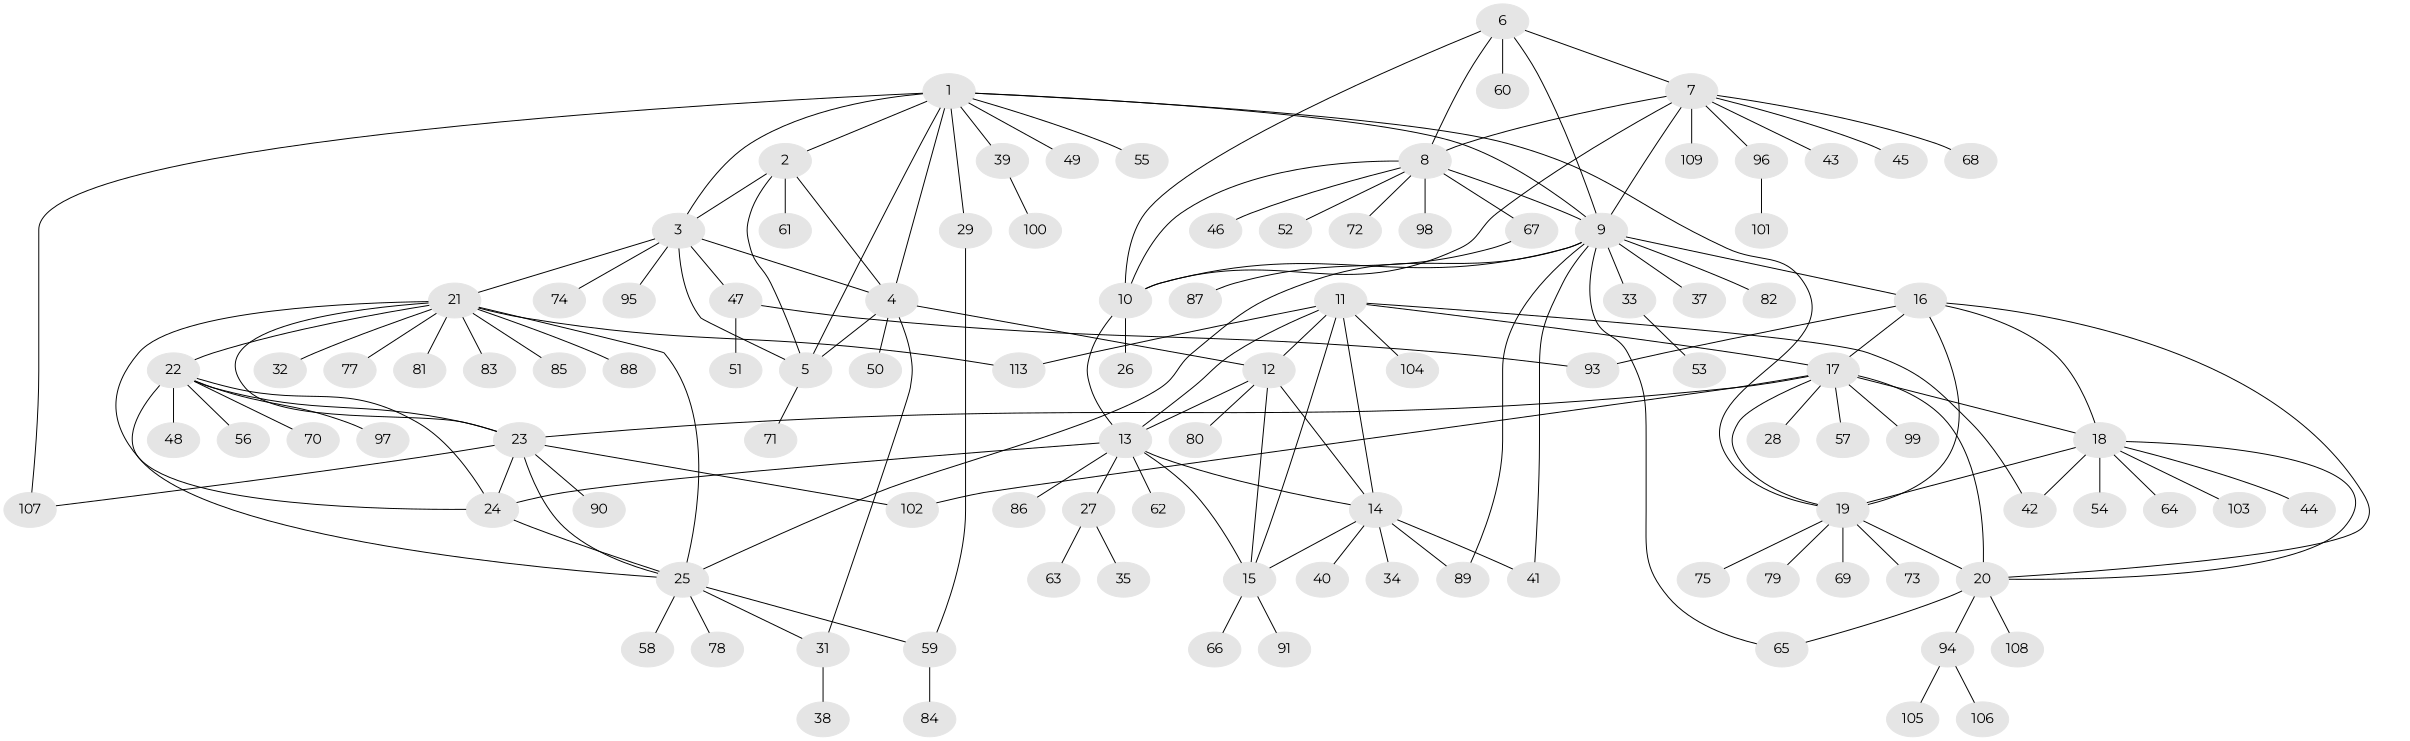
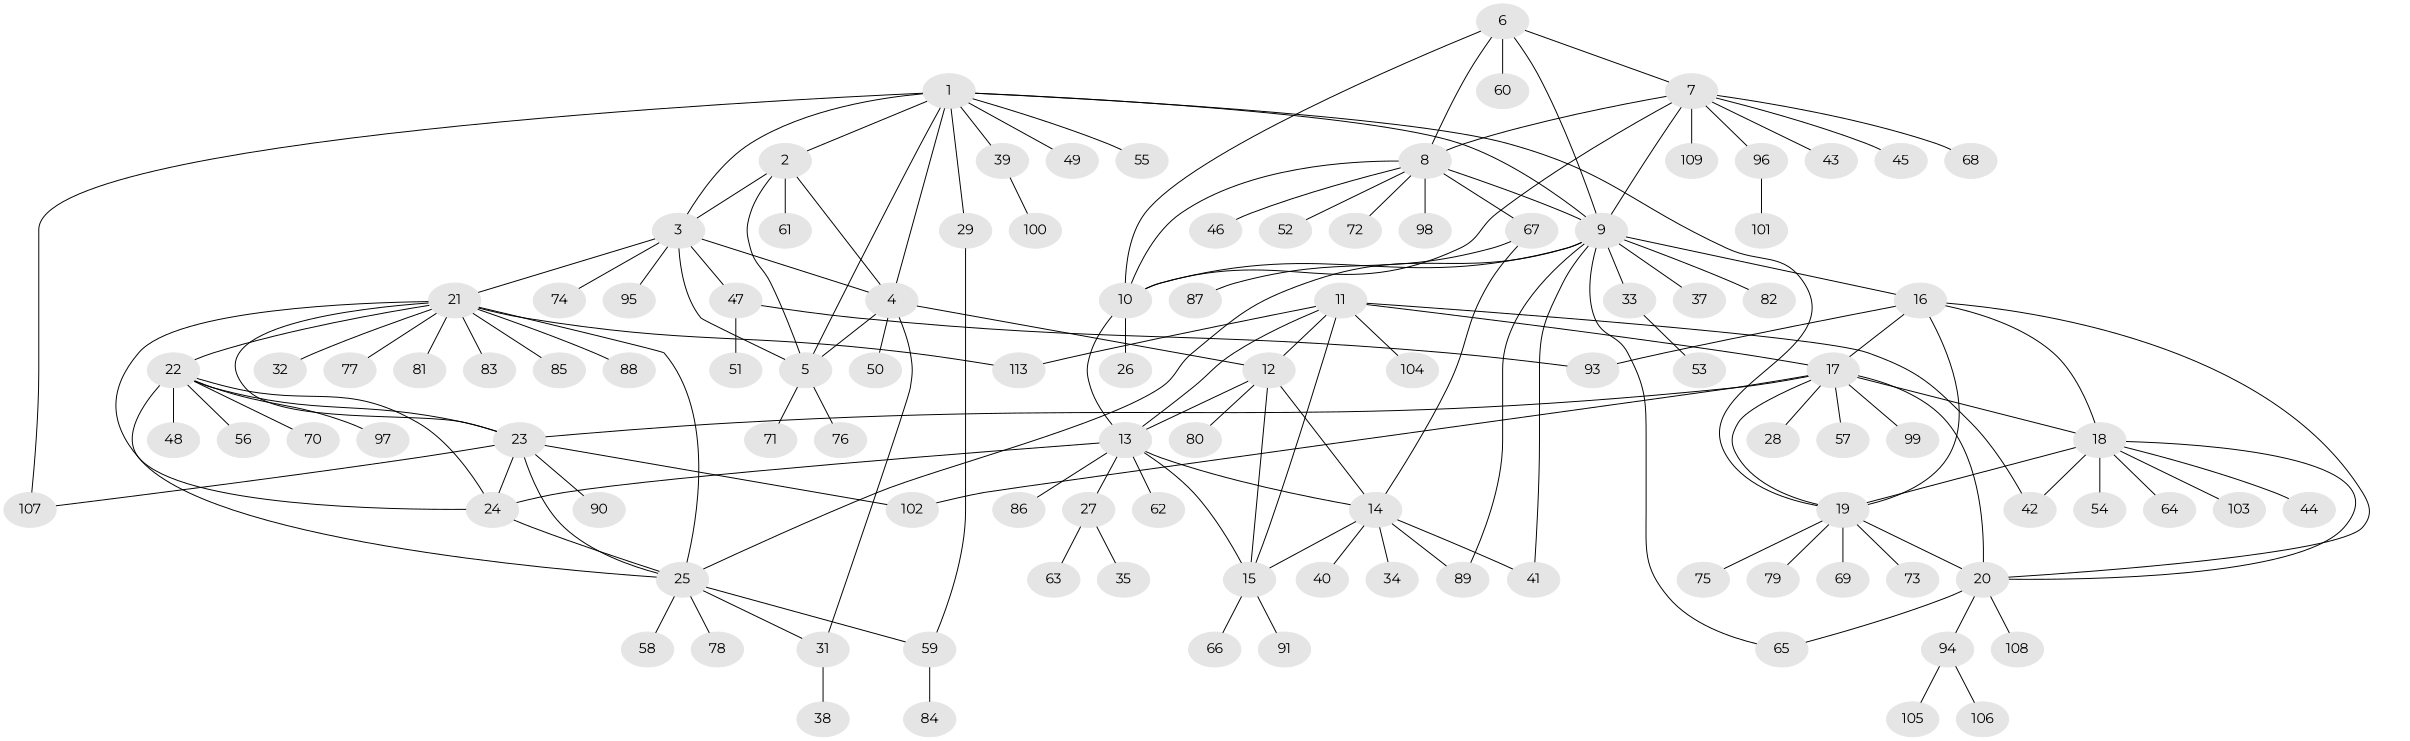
  graph {
    fontname=Montserrat
    node [color=gray90 fontname=Montserrat style=filled]
    edge [fontname=Montserrat]
    1
    2
    3
    4
    5
    9
    19
    29
    39
    49
    55
    107
    61
    21
    47
    74
    95
    12
    31
    50
    71
+   76
    10
    16
    25
    33
    37
    41
    65
    82
    89
    20
    69
    73
    75
    79
    59
    100
    n39 [label=113]
    24
    23
    22
    32
    77
    81
    83
    85
    88
    93
    51
    13
    14
    15
    80
    38
    6
    7
    8
    60
    43
    45
    68
    96
    109
    46
    52
    67
    72
    98
    26
    101
    87
    17
    18
    58
    78
    53
    27
    62
    86
    11
    42
    104
    34
    40
    66
    91
    28
    57
    99
    102
    35
    63
    44
    54
    64
    103
    94
    108
    90
    105
    106
    48
    56
    70
    97
    84
    1 -- 2
    1 -- 3
    1 -- 4
    1 -- 5
    1 -- 9
    1 -- 19
    1 -- 29
    1 -- 39
    1 -- 49
    1 -- 55
    1 -- 107
    2 -- 3
    2 -- 4
    2 -- 5
    2 -- 61
    3 -- 4
    3 -- 5
    3 -- 21
    3 -- 47
    3 -- 74
    3 -- 95
    4 -- 5
    4 -- 12
    4 -- 31
    4 -- 50
    5 -- 71
+   5 -- 76
    9 -- 10
    9 -- 16
    9 -- 25
    9 -- 33
    9 -- 37
    9 -- 41
    9 -- 65
    9 -- 82
    9 -- 89
    19 -- 20
    19 -- 69
    19 -- 73
    19 -- 75
    19 -- 79
    29 -- 59
    39 -- 100
    21 -- 25
    21 -- n39
    21 -- 24
    21 -- 23
    21 -- 22
    21 -- 32
    21 -- 77
    21 -- 81
    21 -- 83
    21 -- 85
    21 -- 88
    47 -- 93
    47 -- 51
    12 -- 13
    12 -- 14
    12 -- 15
    12 -- 80
    31 -- 38
    10 -- 13
    10 -- 26
    16 -- 19
    16 -- 20
    16 -- 93
    16 -- 17
    16 -- 18
    25 -- 31
    25 -- 59
    25 -- 58
    25 -- 78
    33 -- 53
    20 -- 65
    20 -- 94
    20 -- 108
    59 -- 84
    24 -- 25
    23 -- 107
    23 -- 25
    23 -- 24
    23 -- 102
    23 -- 90
    22 -- 25
    22 -- 24
    22 -- 23
    22 -- 48
    22 -- 56
    22 -- 70
    22 -- 97
    13 -- 24
    13 -- 14
    13 -- 15
    13 -- 27
    13 -- 62
    13 -- 86
    14 -- 41
    14 -- 89
    14 -- 15
    14 -- 34
    14 -- 40
    15 -- 66
    15 -- 91
    6 -- 9
    6 -- 10
    6 -- 7
    6 -- 8
    6 -- 60
    7 -- 9
    7 -- 10
    7 -- 8
    7 -- 43
    7 -- 45
    7 -- 68
    7 -- 96
    7 -- 109
    8 -- 9
    8 -- 10
    8 -- 46
    8 -- 52
    8 -- 67
    8 -- 72
    8 -- 98
    96 -- 101
    67 -- 87
    17 -- 19
    17 -- 20
    17 -- 23
    17 -- 18
    17 -- 28
    17 -- 57
    17 -- 99
    17 -- 102
    18 -- 19
    18 -- 20
    18 -- 42
    18 -- 44
    18 -- 54
    18 -- 64
    18 -- 103
    27 -- 35
    27 -- 63
    11 -- 12
    11 -- n39
    11 -- 13
-   11 -- 14
+   67 -- 14
    11 -- 15
    11 -- 17
    11 -- 42
    11 -- 104
    94 -- 105
    94 -- 106
  }
